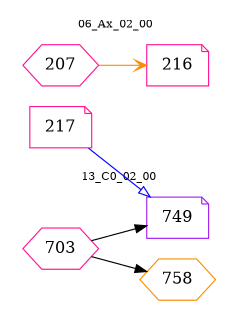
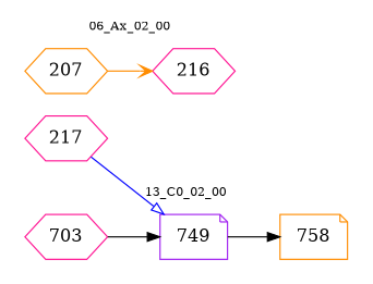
  digraph {
    rankdir=LR
    node [color=deeppink shape=note]
    edge [arrowhead=normal color=black]
-   n1 [label=217]
-   n2 [label=207 shape=hexagon]
-   n3 [label=216]
+   n1 [label=217 shape=hexagon]
+   n2 [color=darkorange label=207 shape=hexagon]
+   n3 [label=216 shape=hexagon]
    n4 [label=703 shape=hexagon]
    n5 [color=purple label=749]
-   n6 [color=darkorange label=758 shape=hexagon]
+   n6 [color=darkorange label=758]
    subgraph cluster_1 {
      color=white
      fontsize=10
      label="06_Ax_02_00"
      n1
      n2
      n3
    }
    subgraph cluster_2 {
      color=white
      fontsize=10
      label="13_C0_02_00"
      n4
      n5
      n6
    }
    n1 -> n5 [arrowhead=onormal color=blue]
    n2 -> n3 [arrowhead=vee color=darkorange]
    n4 -> n5
-   n4 -> n6
+   n5 -> n6
  }
